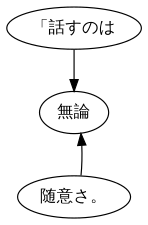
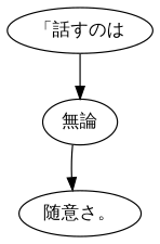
  digraph {
    n1 [label="「話すのは"]
    n2 [label="無論"]
    n3 [label="随意さ。"]
    n1 -> n2
-   n3 -> n2
+   n2 -> n3
  }
